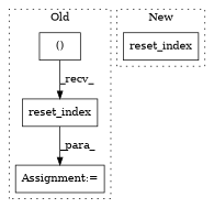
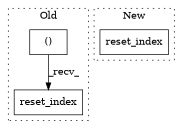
  digraph {
    node [a=32 l=13 shape=box]
    n1 [label=reset_index s=21160]
-   n2 [a=7 l=1 label="Assignment:=" s=21143]
    n3 [a=106 l=37 label="()" s=20930]
    n4 [label=reset_index s=20889]
    subgraph cluster_1 {
      label=Old
      style=dotted
      n1
-     n2
      n3
    }
    subgraph cluster_2 {
      label=New
      style=dotted
      n4
    }
-   n1 -> n2 [label=_para_]
    n3 -> n1 [label=_recv_]
  }
